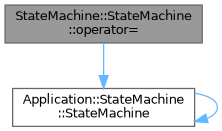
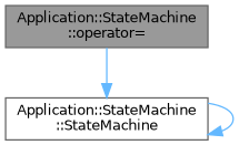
  digraph {
    rankdir=TB
    node [fontname=Helvetica fontsize=10 shape=box style=filled]
    edge [color=steelblue1 fontname=Helvetica fontsize=10 labelfontname=Helvetica labelfontsize=10 style=solid]
-   n1 [color=gray40 fillcolor=grey60 fontcolor=black height=0.2 label="StateMachine::StateMachine\l::operator=" width=0.4]
+   n1 [color=gray40 fillcolor=grey60 fontcolor=black height=0.2 label="Application::StateMachine\l::operator=" width=0.4]
    n2 [color=grey40 fillcolor=white height=0.2 label="Application::StateMachine\l::StateMachine" width=0.4]
    n1 -> n2
    n2 -> n2
  }
